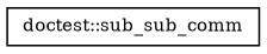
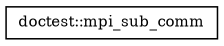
  digraph {
    rankdir=TB
    fontname="DejaVu Serif"
-   n1 [color=black fillcolor=white fontname="DejaVu Serif" fontsize=10 height=0.2 label="doctest::sub_sub_comm" shape=record style=filled width=0.4]
+   n1 [color=black fillcolor=white fontname="DejaVu Serif" fontsize=10 height=0.2 label="doctest::mpi_sub_comm" shape=record style=filled width=0.4]
  }
